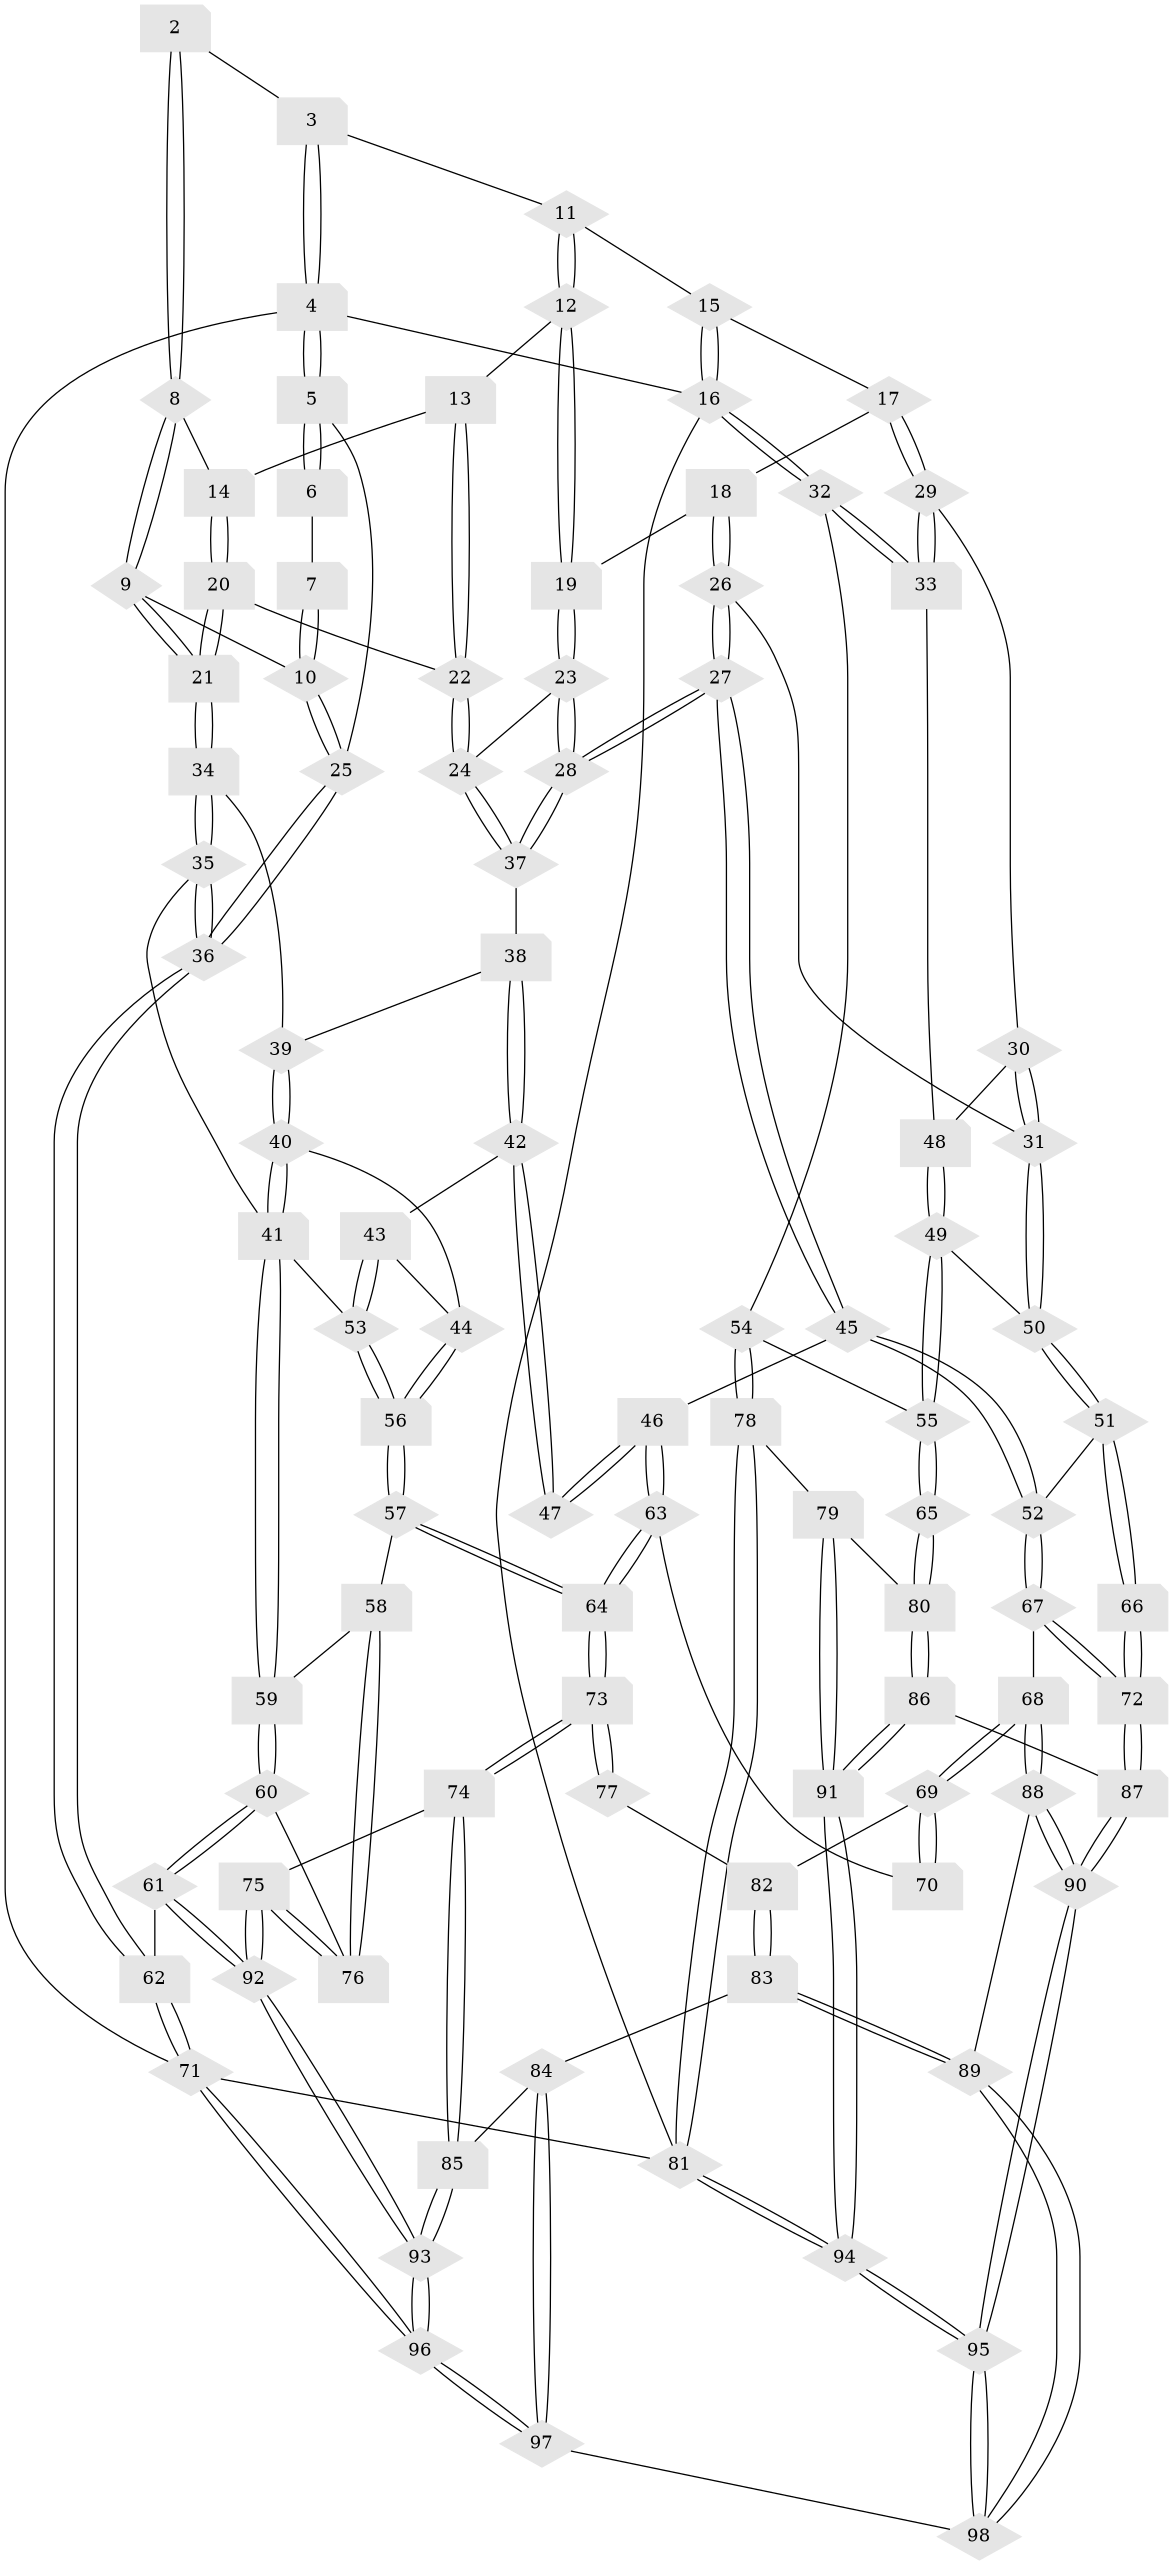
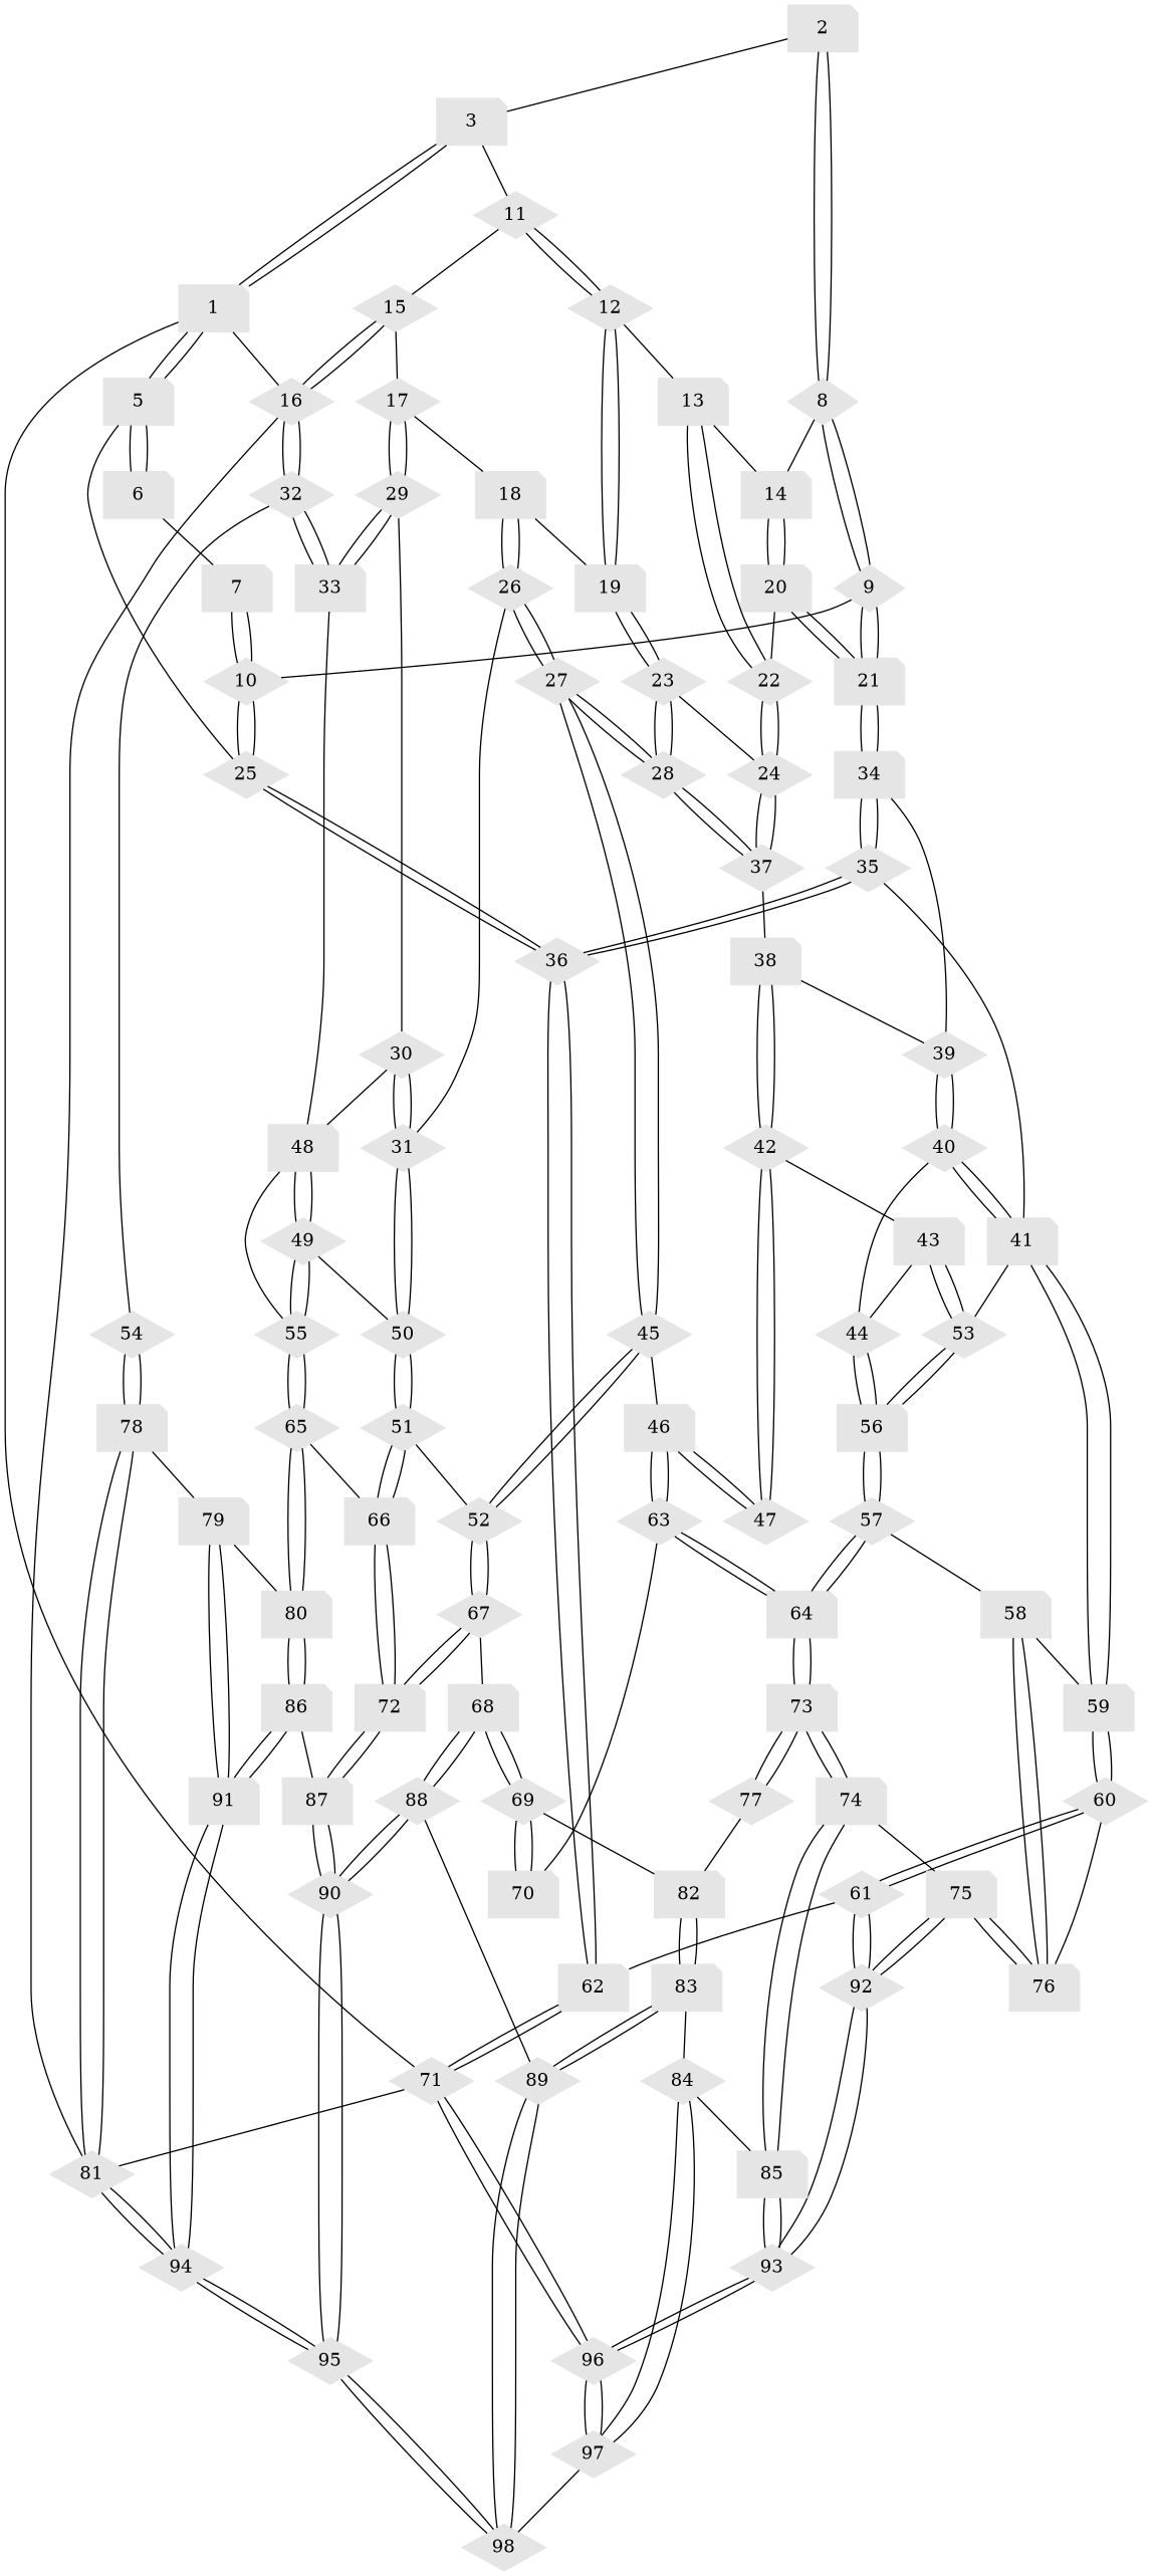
  graph {
    node [color=gray90 shape=diamond style=filled]
    2 [shape=note]
    3 [shape=note]
    8
    7 [shape=note]
    10
-   4 [shape=note]
+   4 [shape=note label=1]
    11
    9
    14 [shape=note]
    5 [shape=note]
    16
    71
    12
    15
    6 [shape=note]
    25
    32
    81
    96
    36
    21 [shape=note]
    20 [shape=note]
    34 [shape=note]
    13 [shape=note]
    19 [shape=note]
    17
    22
    23
    24
    18 [shape=note]
    29
    33 [shape=note]
    54
    94
    26
    30
    27
    31
    28
    35
    39
    37
    38 [shape=note]
    62 [shape=note]
    45
    50
    46 [shape=note]
    52
    48 [shape=note]
    49
    51
    55
    78 [shape=note]
    41 [shape=note]
    40
    59 [shape=note]
    53
    42
    43 [shape=note]
    47
    44
    56 [shape=note]
    60
    57
    63
    67
    64 [shape=note]
    70 [shape=note]
    65
    66 [shape=note]
    72 [shape=note]
    68 [shape=note]
    79 [shape=note]
    80 [shape=note]
    58 [shape=note]
    76 [shape=note]
    73 [shape=note]
    61
    92
    93
    77
    74 [shape=note]
    86 [shape=note]
    87 [shape=note]
    69
    88
    82 [shape=note]
    89
    90
    83 [shape=note]
    97
    75 [shape=note]
    85 [shape=note]
    91 [shape=note]
    95
    84
    98
    2 -- 3
    2 -- 8
    2 -- 8
    3 -- 4
    3 -- 4
    3 -- 11
    8 -- 9
    8 -- 9
    8 -- 14
    7 -- 10
    7 -- 10
    10 -- 25
    10 -- 25
    4 -- 5
    4 -- 5
    4 -- 16
    4 -- 71
    11 -- 12
    11 -- 12
    11 -- 15
    9 -- 10
    9 -- 21
    9 -- 21
    14 -- 20
    14 -- 20
    5 -- 6
    5 -- 6
    5 -- 25
    16 -- 32
    16 -- 32
    16 -- 81
    71 -- 81
    71 -- 96
    71 -- 96
    12 -- 13
    12 -- 19
    12 -- 19
    15 -- 16
    15 -- 16
    15 -- 17
    6 -- 7
    25 -- 36
    25 -- 36
    32 -- 33
    32 -- 33
    32 -- 54
    81 -- 94
    81 -- 94
    96 -- 97
    96 -- 97
    36 -- 62
    36 -- 62
    21 -- 34
    21 -- 34
    20 -- 21
    20 -- 21
    20 -- 22
    34 -- 35
    34 -- 35
    34 -- 39
    13 -- 14
    13 -- 22
    13 -- 22
    19 -- 23
    19 -- 23
    17 -- 18
    17 -- 29
    17 -- 29
    22 -- 24
    22 -- 24
    23 -- 24
    23 -- 28
    23 -- 28
    24 -- 37
    24 -- 37
    18 -- 19
    18 -- 26
    18 -- 26
    29 -- 33
    29 -- 33
    29 -- 30
    33 -- 48
-   54 -- 55
+   48 -- 55
    54 -- 78
    54 -- 78
    94 -- 95
    94 -- 95
    26 -- 27
    26 -- 27
    26 -- 31
    30 -- 31
    30 -- 31
    30 -- 48
    27 -- 28
    27 -- 28
    27 -- 45
    27 -- 45
    31 -- 50
    31 -- 50
    28 -- 37
    28 -- 37
    35 -- 36
    35 -- 36
    35 -- 41
    39 -- 40
    39 -- 40
    37 -- 38
    38 -- 39
    38 -- 42
    38 -- 42
    62 -- 71
    62 -- 71
    45 -- 46
    45 -- 52
    45 -- 52
    50 -- 51
    50 -- 51
    46 -- 47
    46 -- 47
    46 -- 63
    46 -- 63
    52 -- 67
    52 -- 67
    48 -- 49
    48 -- 49
    49 -- 50
    49 -- 55
    49 -- 55
    51 -- 52
    51 -- 66
    51 -- 66
    55 -- 65
    55 -- 65
    78 -- 81
    78 -- 81
    78 -- 79
    41 -- 59
    41 -- 59
    41 -- 53
    40 -- 41
    40 -- 41
    40 -- 44
    59 -- 60
    59 -- 60
    53 -- 56
    53 -- 56
    42 -- 43
    42 -- 47
    42 -- 47
    43 -- 53
    43 -- 53
    43 -- 44
    44 -- 56
    44 -- 56
    56 -- 57
    56 -- 57
    60 -- 76
    60 -- 61
    60 -- 61
    57 -- 64
    57 -- 64
    57 -- 58
    63 -- 64
    63 -- 64
    63 -- 70
    67 -- 72
    67 -- 72
    67 -- 68
    64 -- 73
    64 -- 73
+   65 -- 66
    65 -- 80
    65 -- 80
    66 -- 72
    66 -- 72
    72 -- 87
    72 -- 87
    68 -- 69
    68 -- 69
    68 -- 88
    68 -- 88
    79 -- 80
    79 -- 91
    79 -- 91
    80 -- 86
    80 -- 86
    58 -- 59
    58 -- 76
    58 -- 76
    73 -- 77
    73 -- 77
    73 -- 74
    73 -- 74
    61 -- 62
    61 -- 92
    61 -- 92
    92 -- 93
    92 -- 93
    93 -- 96
    93 -- 96
    77 -- 82
    74 -- 75
    74 -- 85
    74 -- 85
    86 -- 87
    86 -- 91
    86 -- 91
    87 -- 90
    87 -- 90
    69 -- 70
    69 -- 70
    69 -- 82
    88 -- 89
    88 -- 90
    88 -- 90
    82 -- 83
    82 -- 83
    89 -- 98
    89 -- 98
    90 -- 95
    90 -- 95
    83 -- 89
    83 -- 89
    83 -- 84
    97 -- 98
    75 -- 76
    75 -- 76
    75 -- 92
    75 -- 92
    85 -- 93
    85 -- 93
    91 -- 94
    91 -- 94
    95 -- 98
    95 -- 98
    84 -- 97
    84 -- 97
    84 -- 85
  }
